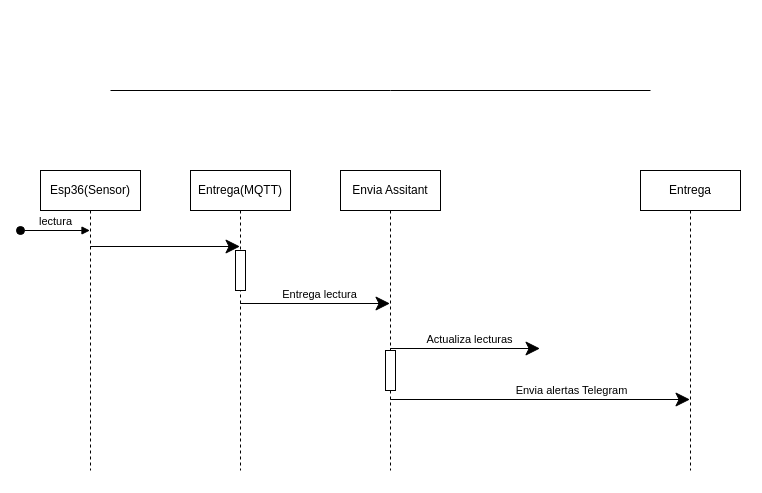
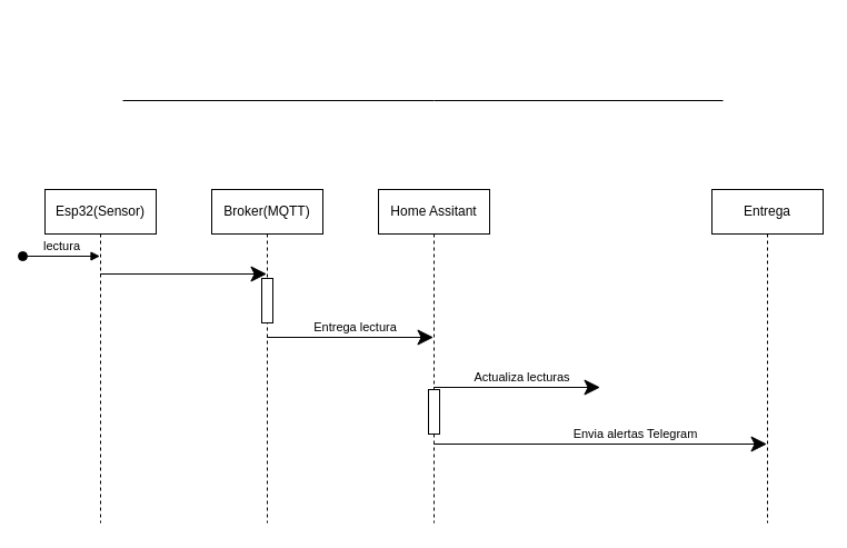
  <mxCell id="0" />
  <mxCell id="1" parent="0" />
  <mxCell id="2" value="" style="group" parent="1" vertex="1" connectable="0"><mxGeometry x="20" y="170" width="720" height="300.0" as="geometry" /></mxCell>
  <mxCell id="3" value="lectura" style="html=1;verticalAlign=bottom;startArrow=oval;endArrow=block;startSize=8;curved=0;rounded=0;" parent="2" target="4" edge="1"><mxGeometry relative="1" as="geometry"><mxPoint y="60.0" as="sourcePoint" /><mxPoint x="70.0" y="40" as="targetPoint" /></mxGeometry></mxCell>
- <mxCell id="4" value="Esp36(Sensor)" style="shape=umlLifeline;perimeter=lifelinePerimeter;whiteSpace=wrap;html=1;container=1;dropTarget=0;collapsible=0;recursiveResize=0;outlineConnect=0;portConstraint=eastwest;newEdgeStyle={&quot;curved&quot;:0,&quot;rounded&quot;:0};" parent="2" vertex="1"><mxGeometry x="20.0" width="100" height="300" as="geometry" /></mxCell>
- <mxCell id="5" value="Entrega(MQTT)" style="shape=umlLifeline;perimeter=lifelinePerimeter;whiteSpace=wrap;html=1;container=1;dropTarget=0;collapsible=0;recursiveResize=0;outlineConnect=0;portConstraint=eastwest;newEdgeStyle={&quot;curved&quot;:0,&quot;rounded&quot;:0};" parent="2" vertex="1"><mxGeometry x="170" y="1.137e-13" width="100" height="300" as="geometry" /></mxCell>
+ <mxCell id="4" value="Esp32(Sensor)" style="shape=umlLifeline;perimeter=lifelinePerimeter;whiteSpace=wrap;html=1;container=1;dropTarget=0;collapsible=0;recursiveResize=0;outlineConnect=0;portConstraint=eastwest;newEdgeStyle={&quot;curved&quot;:0,&quot;rounded&quot;:0};" parent="2" vertex="1"><mxGeometry x="20.0" width="100" height="300" as="geometry" /></mxCell>
+ <mxCell id="5" value="Broker(MQTT)" style="shape=umlLifeline;perimeter=lifelinePerimeter;whiteSpace=wrap;html=1;container=1;dropTarget=0;collapsible=0;recursiveResize=0;outlineConnect=0;portConstraint=eastwest;newEdgeStyle={&quot;curved&quot;:0,&quot;rounded&quot;:0};" parent="2" vertex="1"><mxGeometry x="170" y="1.137e-13" width="100" height="300" as="geometry" /></mxCell>
  <mxCell id="6" value="" style="html=1;points=[[0,0,0,0,5],[0,1,0,0,-5],[1,0,0,0,5],[1,1,0,0,-5]];perimeter=orthogonalPerimeter;outlineConnect=0;targetShapes=umlLifeline;portConstraint=eastwest;newEdgeStyle={&quot;curved&quot;:0,&quot;rounded&quot;:0};" parent="5" vertex="1"><mxGeometry x="45" y="80" width="10" height="40" as="geometry" /></mxCell>
  <mxCell id="7" value="" style="endArrow=classic;endFill=1;endSize=12;html=1;rounded=0;" parent="2" edge="1"><mxGeometry width="160" relative="1" as="geometry"><mxPoint x="69.63" y="76" as="sourcePoint" /><mxPoint x="219.5" y="76" as="targetPoint" /></mxGeometry></mxCell>
  <mxCell id="8" value="" style="endArrow=classic;endFill=1;endSize=12;html=1;rounded=0;" parent="2" target="10" edge="1"><mxGeometry width="160" relative="1" as="geometry"><mxPoint x="219.63" y="133" as="sourcePoint" /><mxPoint x="369.5" y="133" as="targetPoint" /></mxGeometry></mxCell>
  <mxCell id="9" value="Entrega lectura" style="edgeLabel;html=1;align=center;verticalAlign=middle;resizable=0;points=[];" parent="8" vertex="1" connectable="0"><mxGeometry x="0.354" y="2" relative="1" as="geometry"><mxPoint x="-22" y="-8" as="offset" /></mxGeometry></mxCell>
- <mxCell id="10" value="Envia Assitant" style="shape=umlLifeline;perimeter=lifelinePerimeter;whiteSpace=wrap;html=1;container=1;dropTarget=0;collapsible=0;recursiveResize=0;outlineConnect=0;portConstraint=eastwest;newEdgeStyle={&quot;curved&quot;:0,&quot;rounded&quot;:0};" parent="2" vertex="1"><mxGeometry x="320" y="1.137e-13" width="100" height="300" as="geometry" /></mxCell>
+ <mxCell id="10" value="Home Assitant" style="shape=umlLifeline;perimeter=lifelinePerimeter;whiteSpace=wrap;html=1;container=1;dropTarget=0;collapsible=0;recursiveResize=0;outlineConnect=0;portConstraint=eastwest;newEdgeStyle={&quot;curved&quot;:0,&quot;rounded&quot;:0};" parent="2" vertex="1"><mxGeometry x="320" y="1.137e-13" width="100" height="300" as="geometry" /></mxCell>
  <mxCell id="11" value="" style="html=1;points=[[0,0,0,0,5],[0,1,0,0,-5],[1,0,0,0,5],[1,1,0,0,-5]];perimeter=orthogonalPerimeter;outlineConnect=0;targetShapes=umlLifeline;portConstraint=eastwest;newEdgeStyle={&quot;curved&quot;:0,&quot;rounded&quot;:0};" parent="10" vertex="1"><mxGeometry x="45" y="180" width="10" height="40" as="geometry" /></mxCell>
  <mxCell id="12" value="" style="endArrow=classic;endFill=1;endSize=12;html=1;rounded=0;" parent="2" edge="1"><mxGeometry width="160" relative="1" as="geometry"><mxPoint x="369.63" y="178" as="sourcePoint" /><mxPoint x="519.5" y="178" as="targetPoint" /></mxGeometry></mxCell>
  <mxCell id="13" value="Actualiza lecturas" style="edgeLabel;html=1;align=center;verticalAlign=middle;resizable=0;points=[];" parent="12" vertex="1" connectable="0"><mxGeometry x="0.354" y="2" relative="1" as="geometry"><mxPoint x="-22" y="-8" as="offset" /></mxGeometry></mxCell>
  <mxCell id="14" value="Entrega" style="shape=umlLifeline;perimeter=lifelinePerimeter;whiteSpace=wrap;html=1;container=1;dropTarget=0;collapsible=0;recursiveResize=0;outlineConnect=0;portConstraint=eastwest;newEdgeStyle={&quot;curved&quot;:0,&quot;rounded&quot;:0};" parent="2" vertex="1"><mxGeometry x="620" y="1.137e-13" width="100" height="300" as="geometry" /></mxCell>
  <mxCell id="15" value="" style="endArrow=classic;endFill=1;endSize=12;html=1;rounded=0;" parent="2" edge="1"><mxGeometry width="160" relative="1" as="geometry"><mxPoint x="369.786" y="229.0" as="sourcePoint" /><mxPoint x="669.5" y="229.0" as="targetPoint" /></mxGeometry></mxCell>
  <mxCell id="16" value="Envia alertas Telegram" style="edgeLabel;html=1;align=center;verticalAlign=middle;resizable=0;points=[];" parent="15" vertex="1" connectable="0"><mxGeometry x="0.354" y="2" relative="1" as="geometry"><mxPoint x="-22" y="-8" as="offset" /></mxGeometry></mxCell>
  <mxCell id="17" value="" style="group" parent="1" vertex="1" connectable="0"><mxGeometry x="35" y="20" width="700" height="70" as="geometry" /></mxCell>
  <mxCell id="18" value="" style="endArrow=none;html=1;rounded=0;" parent="17" edge="1"><mxGeometry width="50" height="50" relative="1" as="geometry"><mxPoint x="75" y="70" as="sourcePoint" /><mxPoint x="615" y="70" as="targetPoint" /><Array as="points"><mxPoint x="355" y="70" /></Array></mxGeometry></mxCell>
